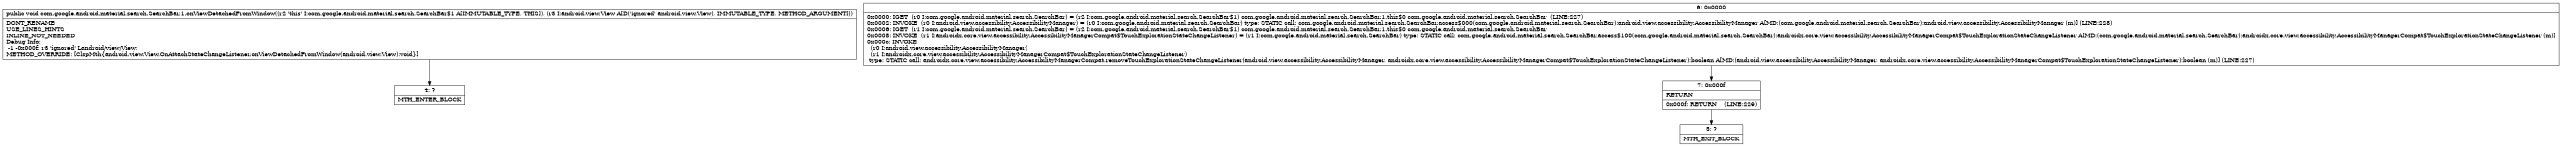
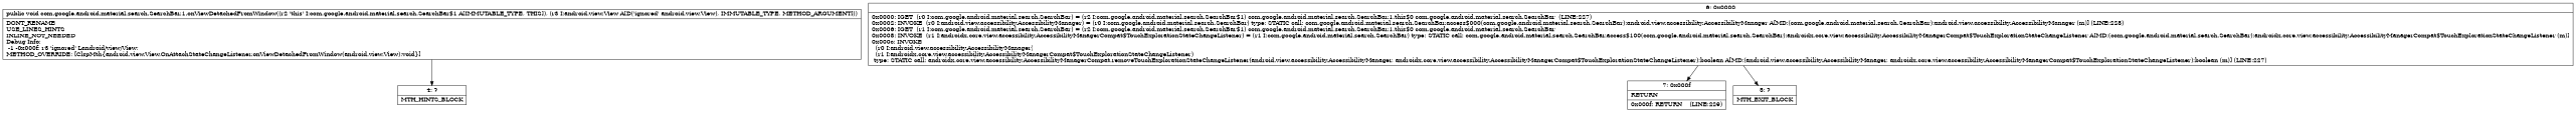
  digraph {
    node [shape=record]
-   n1 [label="{4\:\ ?|MTH_ENTER_BLOCK\l}"]
+   n1 [label="{4\:\ ?|MTH_HINTS_BLOCK\l}"]
    n2 [label="{6\:\ 0x0000|0x0000: IGET  (r0 I:com.google.android.material.search.SearchBar) = (r2 I:com.google.android.material.search.SearchBar$1) com.google.android.material.search.SearchBar.1.this$0 com.google.android.material.search.SearchBar  (LINE:227)\l0x0002: INVOKE  (r0 I:android.view.accessibility.AccessibilityManager) = (r0 I:com.google.android.material.search.SearchBar) type: STATIC call: com.google.android.material.search.SearchBar.access$000(com.google.android.material.search.SearchBar):android.view.accessibility.AccessibilityManager A[MD:(com.google.android.material.search.SearchBar):android.view.accessibility.AccessibilityManager (m)] (LINE:228)\l0x0006: IGET  (r1 I:com.google.android.material.search.SearchBar) = (r2 I:com.google.android.material.search.SearchBar$1) com.google.android.material.search.SearchBar.1.this$0 com.google.android.material.search.SearchBar \l0x0008: INVOKE  (r1 I:androidx.core.view.accessibility.AccessibilityManagerCompat$TouchExplorationStateChangeListener) = (r1 I:com.google.android.material.search.SearchBar) type: STATIC call: com.google.android.material.search.SearchBar.access$100(com.google.android.material.search.SearchBar):androidx.core.view.accessibility.AccessibilityManagerCompat$TouchExplorationStateChangeListener A[MD:(com.google.android.material.search.SearchBar):androidx.core.view.accessibility.AccessibilityManagerCompat$TouchExplorationStateChangeListener (m)]\l0x000c: INVOKE  \l  (r0 I:android.view.accessibility.AccessibilityManager)\l  (r1 I:androidx.core.view.accessibility.AccessibilityManagerCompat$TouchExplorationStateChangeListener)\l type: STATIC call: androidx.core.view.accessibility.AccessibilityManagerCompat.removeTouchExplorationStateChangeListener(android.view.accessibility.AccessibilityManager, androidx.core.view.accessibility.AccessibilityManagerCompat$TouchExplorationStateChangeListener):boolean A[MD:(android.view.accessibility.AccessibilityManager, androidx.core.view.accessibility.AccessibilityManagerCompat$TouchExplorationStateChangeListener):boolean (m)] (LINE:227)\l}"]
    n3 [label="{7\:\ 0x000f|RETURN\l|0x000f: RETURN    (LINE:229)\l}"]
    n4 [label="{5\:\ ?|MTH_EXIT_BLOCK\l}"]
    n5 [label="{public void com.google.android.material.search.SearchBar.1.onViewDetachedFromWindow((r2 'this' I:com.google.android.material.search.SearchBar$1 A[IMMUTABLE_TYPE, THIS]), (r3 I:android.view.View A[D('ignored' android.view.View), IMMUTABLE_TYPE, METHOD_ARGUMENT]))  | DONT_RENAME\lUSE_LINES_HINTS\lINLINE_NOT_NEEDED\lDebug Info:\l  \-1 \-0x000f: r3 'ignored' Landroid\/view\/View;\lMETHOD_OVERRIDE: [ClspMth\{android.view.View.OnAttachStateChangeListener.onViewDetachedFromWindow(android.view.View):void\}]\l}"]
    n2 -> n3
-   n3 -> n4
+   n2 -> n4
    n5 -> n1
  }
